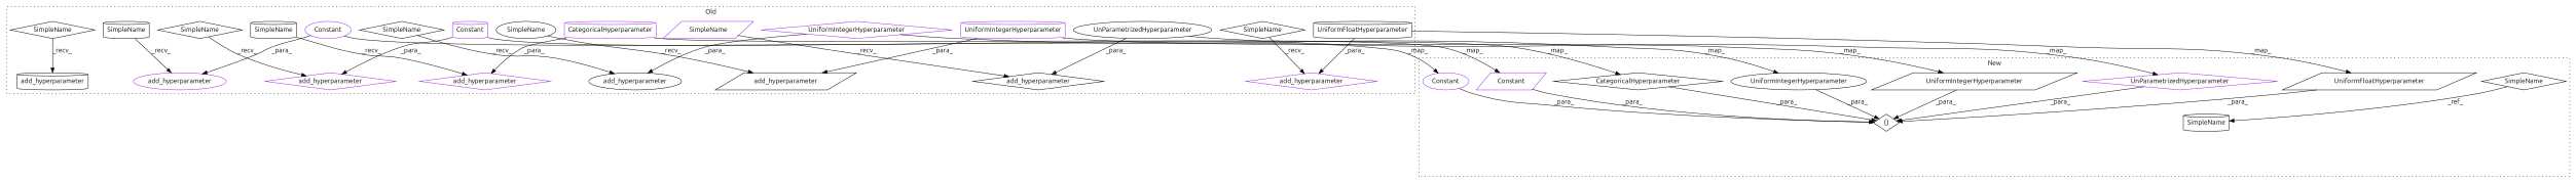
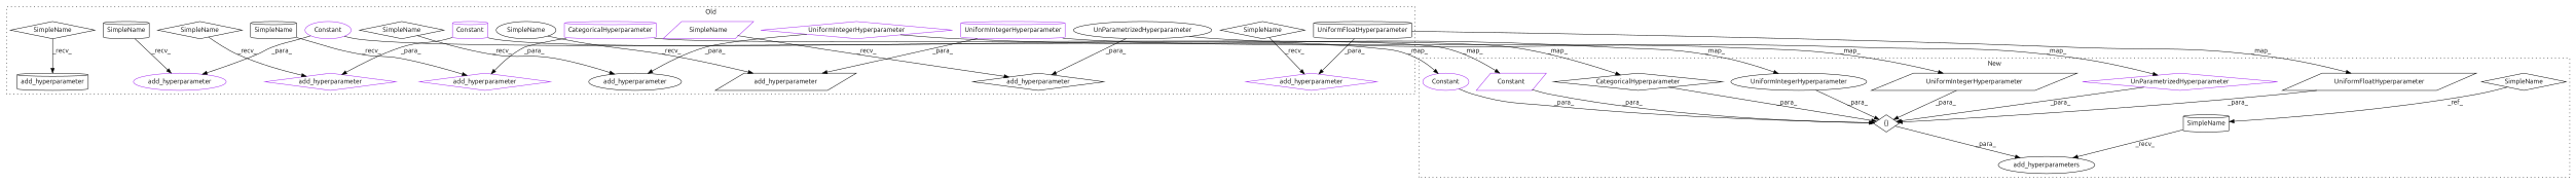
  digraph {
    fontname=Ubuntu
    node [a=32 l=2 shape=diamond color=black fontname=Ubuntu]
    edge [fontname=Ubuntu]
    n1 [l="26,1" label=CategoricalHyperparameter s="3535,3610" shape=cylinder color=purple]
    n2 [l="19,1" label=add_hyperparameter s="3516,3611" color=purple]
    n3 [l="19,1" label=add_hyperparameter s="3766,3836" color=purple]
    n4 [l="27,1" label=UniformFloatHyperparameter s="3785,3835" shape=cylinder]
    n5 [l="19,1" label=add_hyperparameter s="3699,3746" shape=ellipse color=purple]
    n6 [l="9,1" label=Constant s="3718,3745" shape=ellipse color=purple]
    n7 [l="19,1" label=add_hyperparameter s="3630,3676" color=purple]
    n8 [l="9,1" label=Constant s="3649,3675" shape=cylinder color=purple]
    n9 [l="19,1" label=add_hyperparameter s="4159,4231"]
    n10 [l="29,1" label=UnParametrizedHyperparameter s="4178,4230" shape=ellipse]
    n11 [l="19,1" label=add_hyperparameter s="3966,4040" shape=ellipse]
    n12 [l="29,1" label=UniformIntegerHyperparameter s="3985,4039" color=purple]
    n13 [l="19,1" label=add_hyperparameter s="3864,3939" shape=parallelogram]
    n14 [l="29,1" label=UniformIntegerHyperparameter s="3883,3938" shape=cylinder color=purple]
    n15 [l="19,1" label=add_hyperparameter s="4075,4134" shape=cylinder]
    n16 [a=42 label=SimpleName s=4156 shape=parallelogram color=purple]
    n17 [a=42 label=SimpleName s=3861 shape=ellipse]
    n18 [a=42 label=SimpleName s=3763]
    n19 [a=42 label=SimpleName s=3627]
    n20 [a=42 label=SimpleName s=3696 shape=cylinder]
    n21 [a=42 label=SimpleName s=4072]
    n22 [a=42 label=SimpleName s=3513 shape=cylinder]
    n23 [a=42 label=SimpleName s=3963]
    n24 [l="26,1" label=CategoricalHyperparameter s="3497,3572"]
    n25 [a=4 l="1,1" label="{}" s="4070,4187"]
+   n26 [l="20,1" label=add_hyperparameters s="4041,4188" shape=ellipse]
    n27 [a=42 label=SimpleName s=3458]
    n28 [l="27,1" label=UniformFloatHyperparameter s="3678,3728" shape=parallelogram]
    n29 [l="9,1" label=Constant s="3634,3661" shape=ellipse color=purple]
    n30 [l="9,1" label=Constant s="3588,3614" shape=parallelogram color=purple]
    n31 [l="29,1" label=UnParametrizedHyperparameter s="3979,4031" color=purple]
    n32 [l="29,1" label=UniformIntegerHyperparameter s="3832,3886" shape=ellipse]
    n33 [l="29,1" label=UniformIntegerHyperparameter s="3753,3808" shape=parallelogram]
    n34 [a=42 label=SimpleName s=4038 shape=cylinder]
    subgraph cluster_1 {
      label=Old
      style=dotted
      n1
      n2
      n3
      n4
      n5
      n6
      n7
      n8
      n9
      n10
      n11
      n12
      n13
      n14
      n15
      n16
      n17
      n18
      n19
      n20
      n21
      n22
      n23
    }
    subgraph cluster_2 {
      label=New
      style=dotted
      n24
      n25
+     n26
      n27
      n28
      n29
      n30
      n31
      n32
      n33
      n34
    }
    n1 -> n2 [label=_para_]
    n1 -> n24 [label=_map_]
    n4 -> n3 [label=_para_]
    n4 -> n28 [label=_map_]
    n6 -> n5 [label=_para_]
    n6 -> n29 [label=_map_]
    n8 -> n7 [label=_para_]
    n8 -> n30 [label=_map_]
    n10 -> n9 [label=_para_]
    n10 -> n31 [label=_map_]
    n12 -> n11 [label=_para_]
    n12 -> n32 [label=_map_]
    n14 -> n13 [label=_para_]
    n14 -> n33 [label=_map_]
    n16 -> n9 [label=_recv_]
    n17 -> n13 [label=_recv_]
    n18 -> n3 [label=_recv_]
    n19 -> n7 [label=_recv_]
    n20 -> n5 [label=_recv_]
    n21 -> n15 [label=_recv_]
    n22 -> n2 [label=_recv_]
    n23 -> n11 [label=_recv_]
    n24 -> n25 [label=_para_]
+   n25 -> n26 [label=_para_]
    n27 -> n34 [label=_ref_]
    n28 -> n25 [label=_para_]
    n29 -> n25 [label=_para_]
    n30 -> n25 [label=_para_]
    n31 -> n25 [label=_para_]
    n32 -> n25 [label=_para_]
    n33 -> n25 [label=_para_]
+   n34 -> n26 [label=_recv_]
  }
